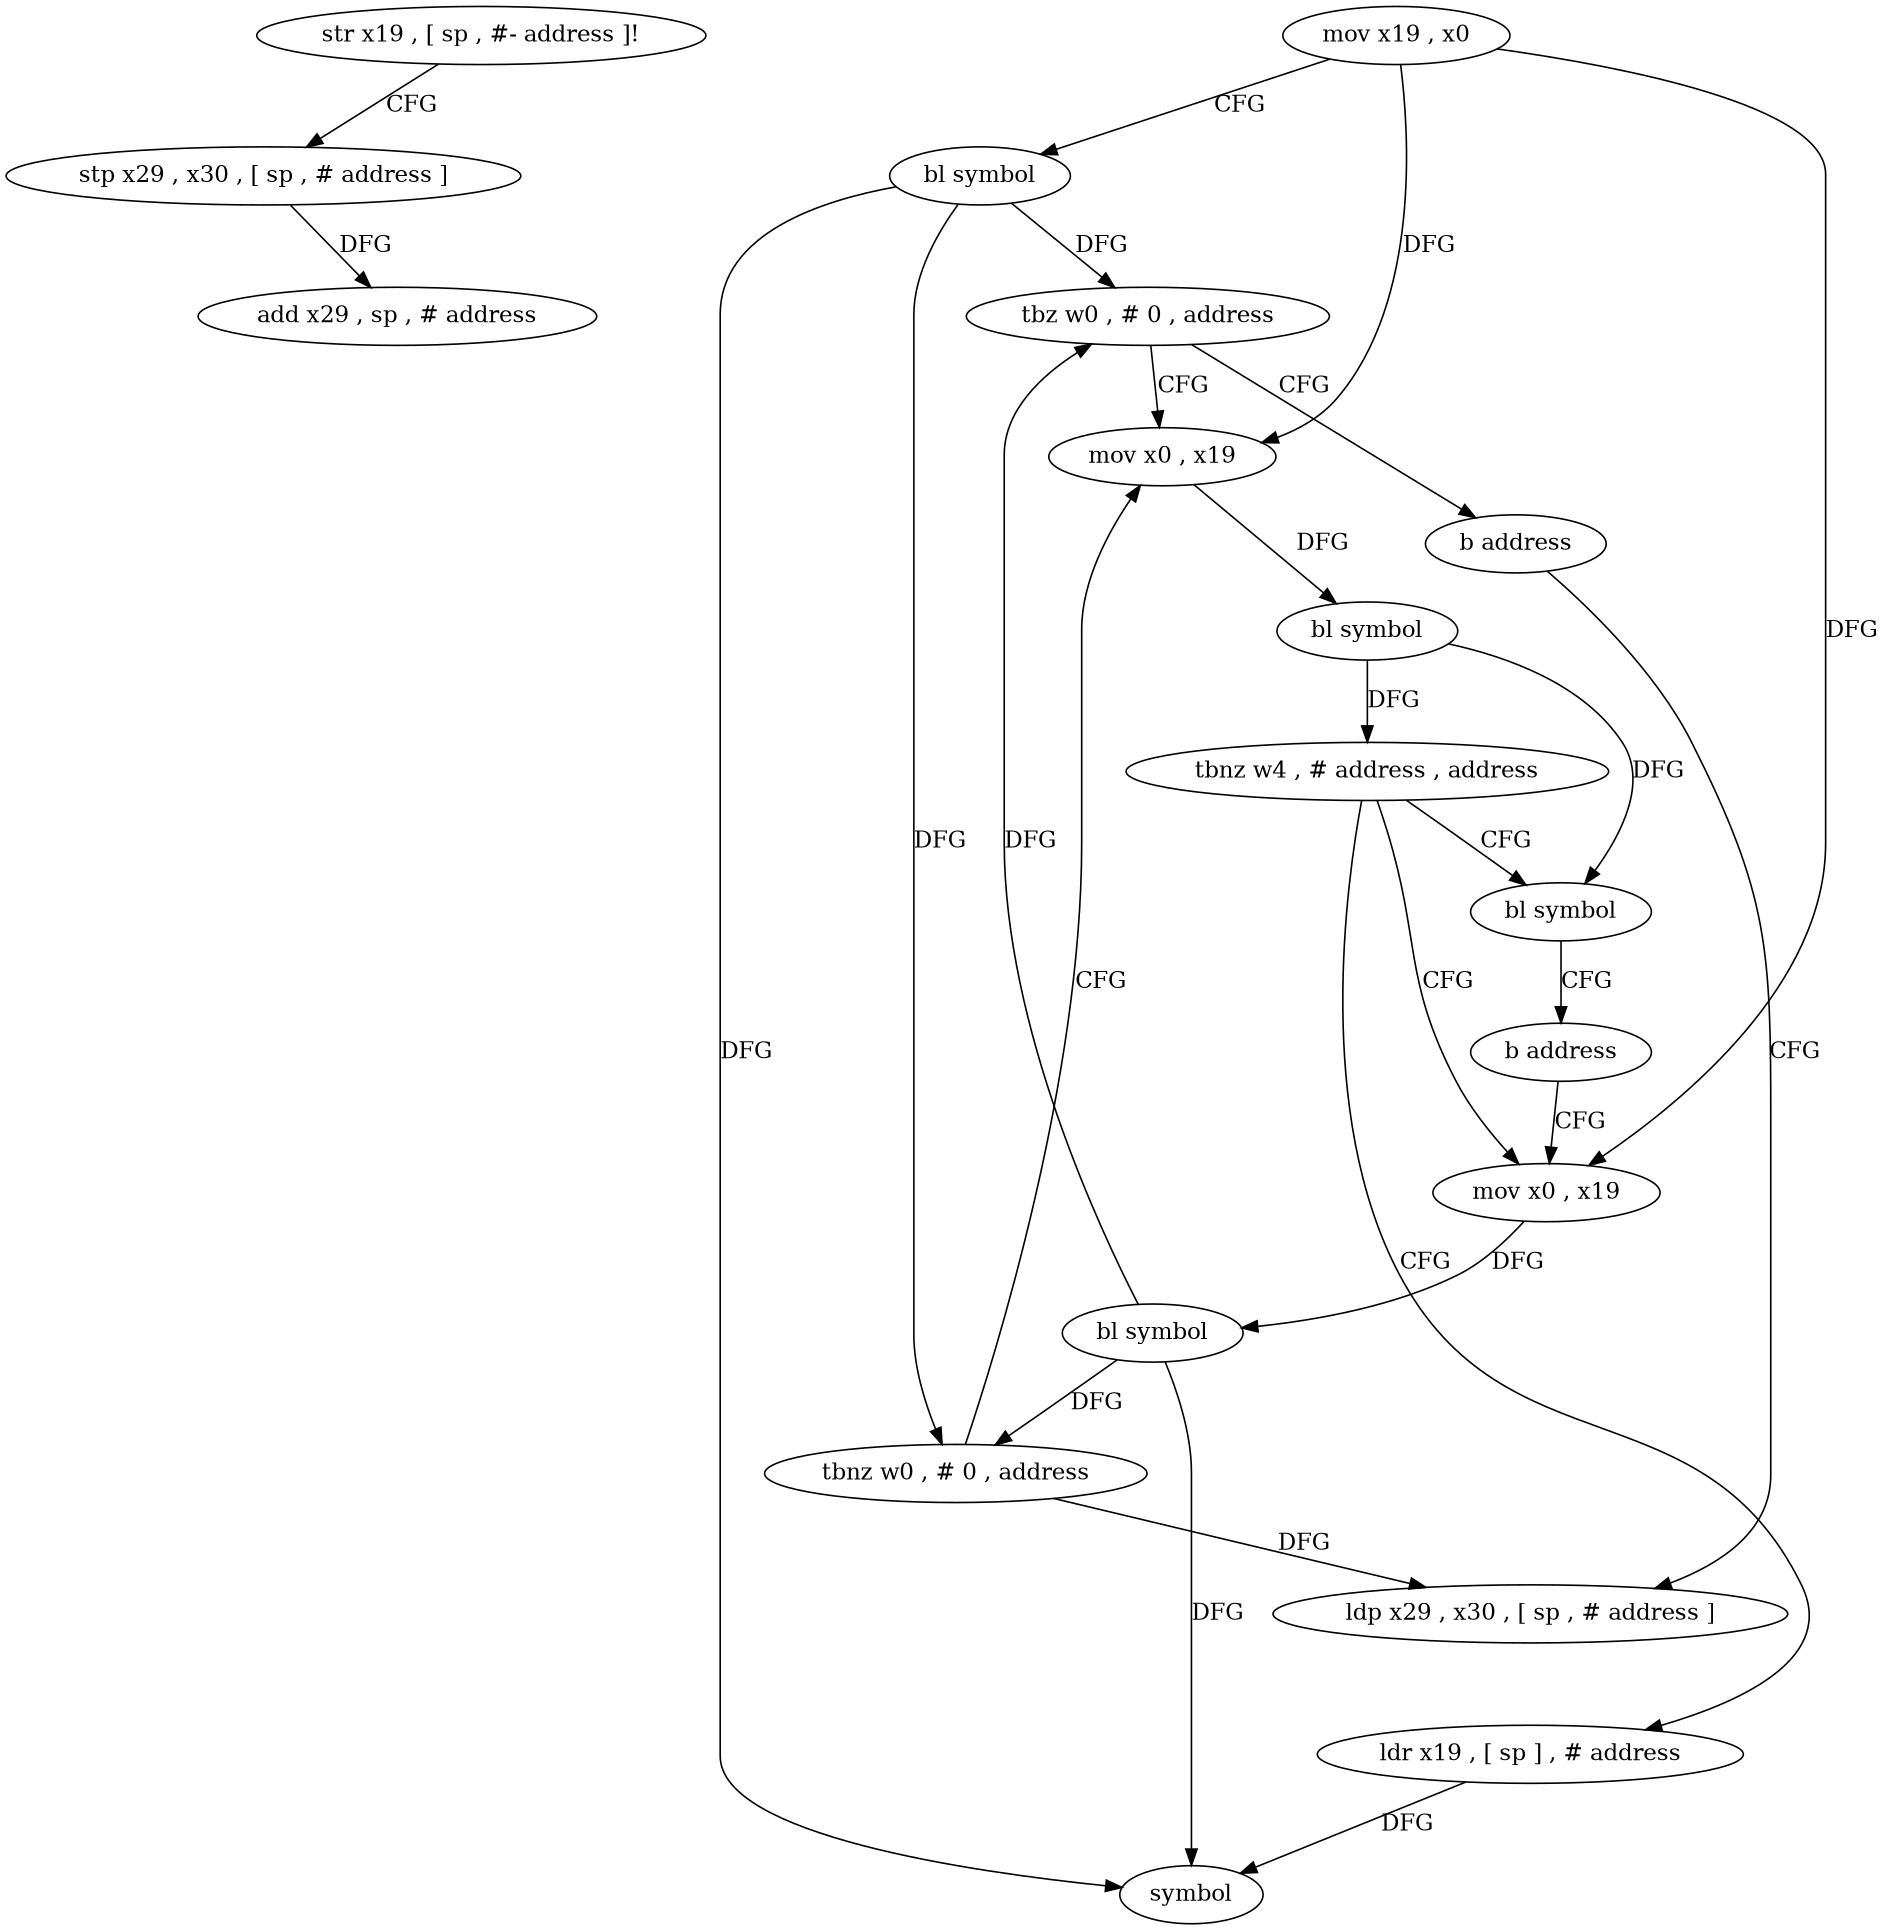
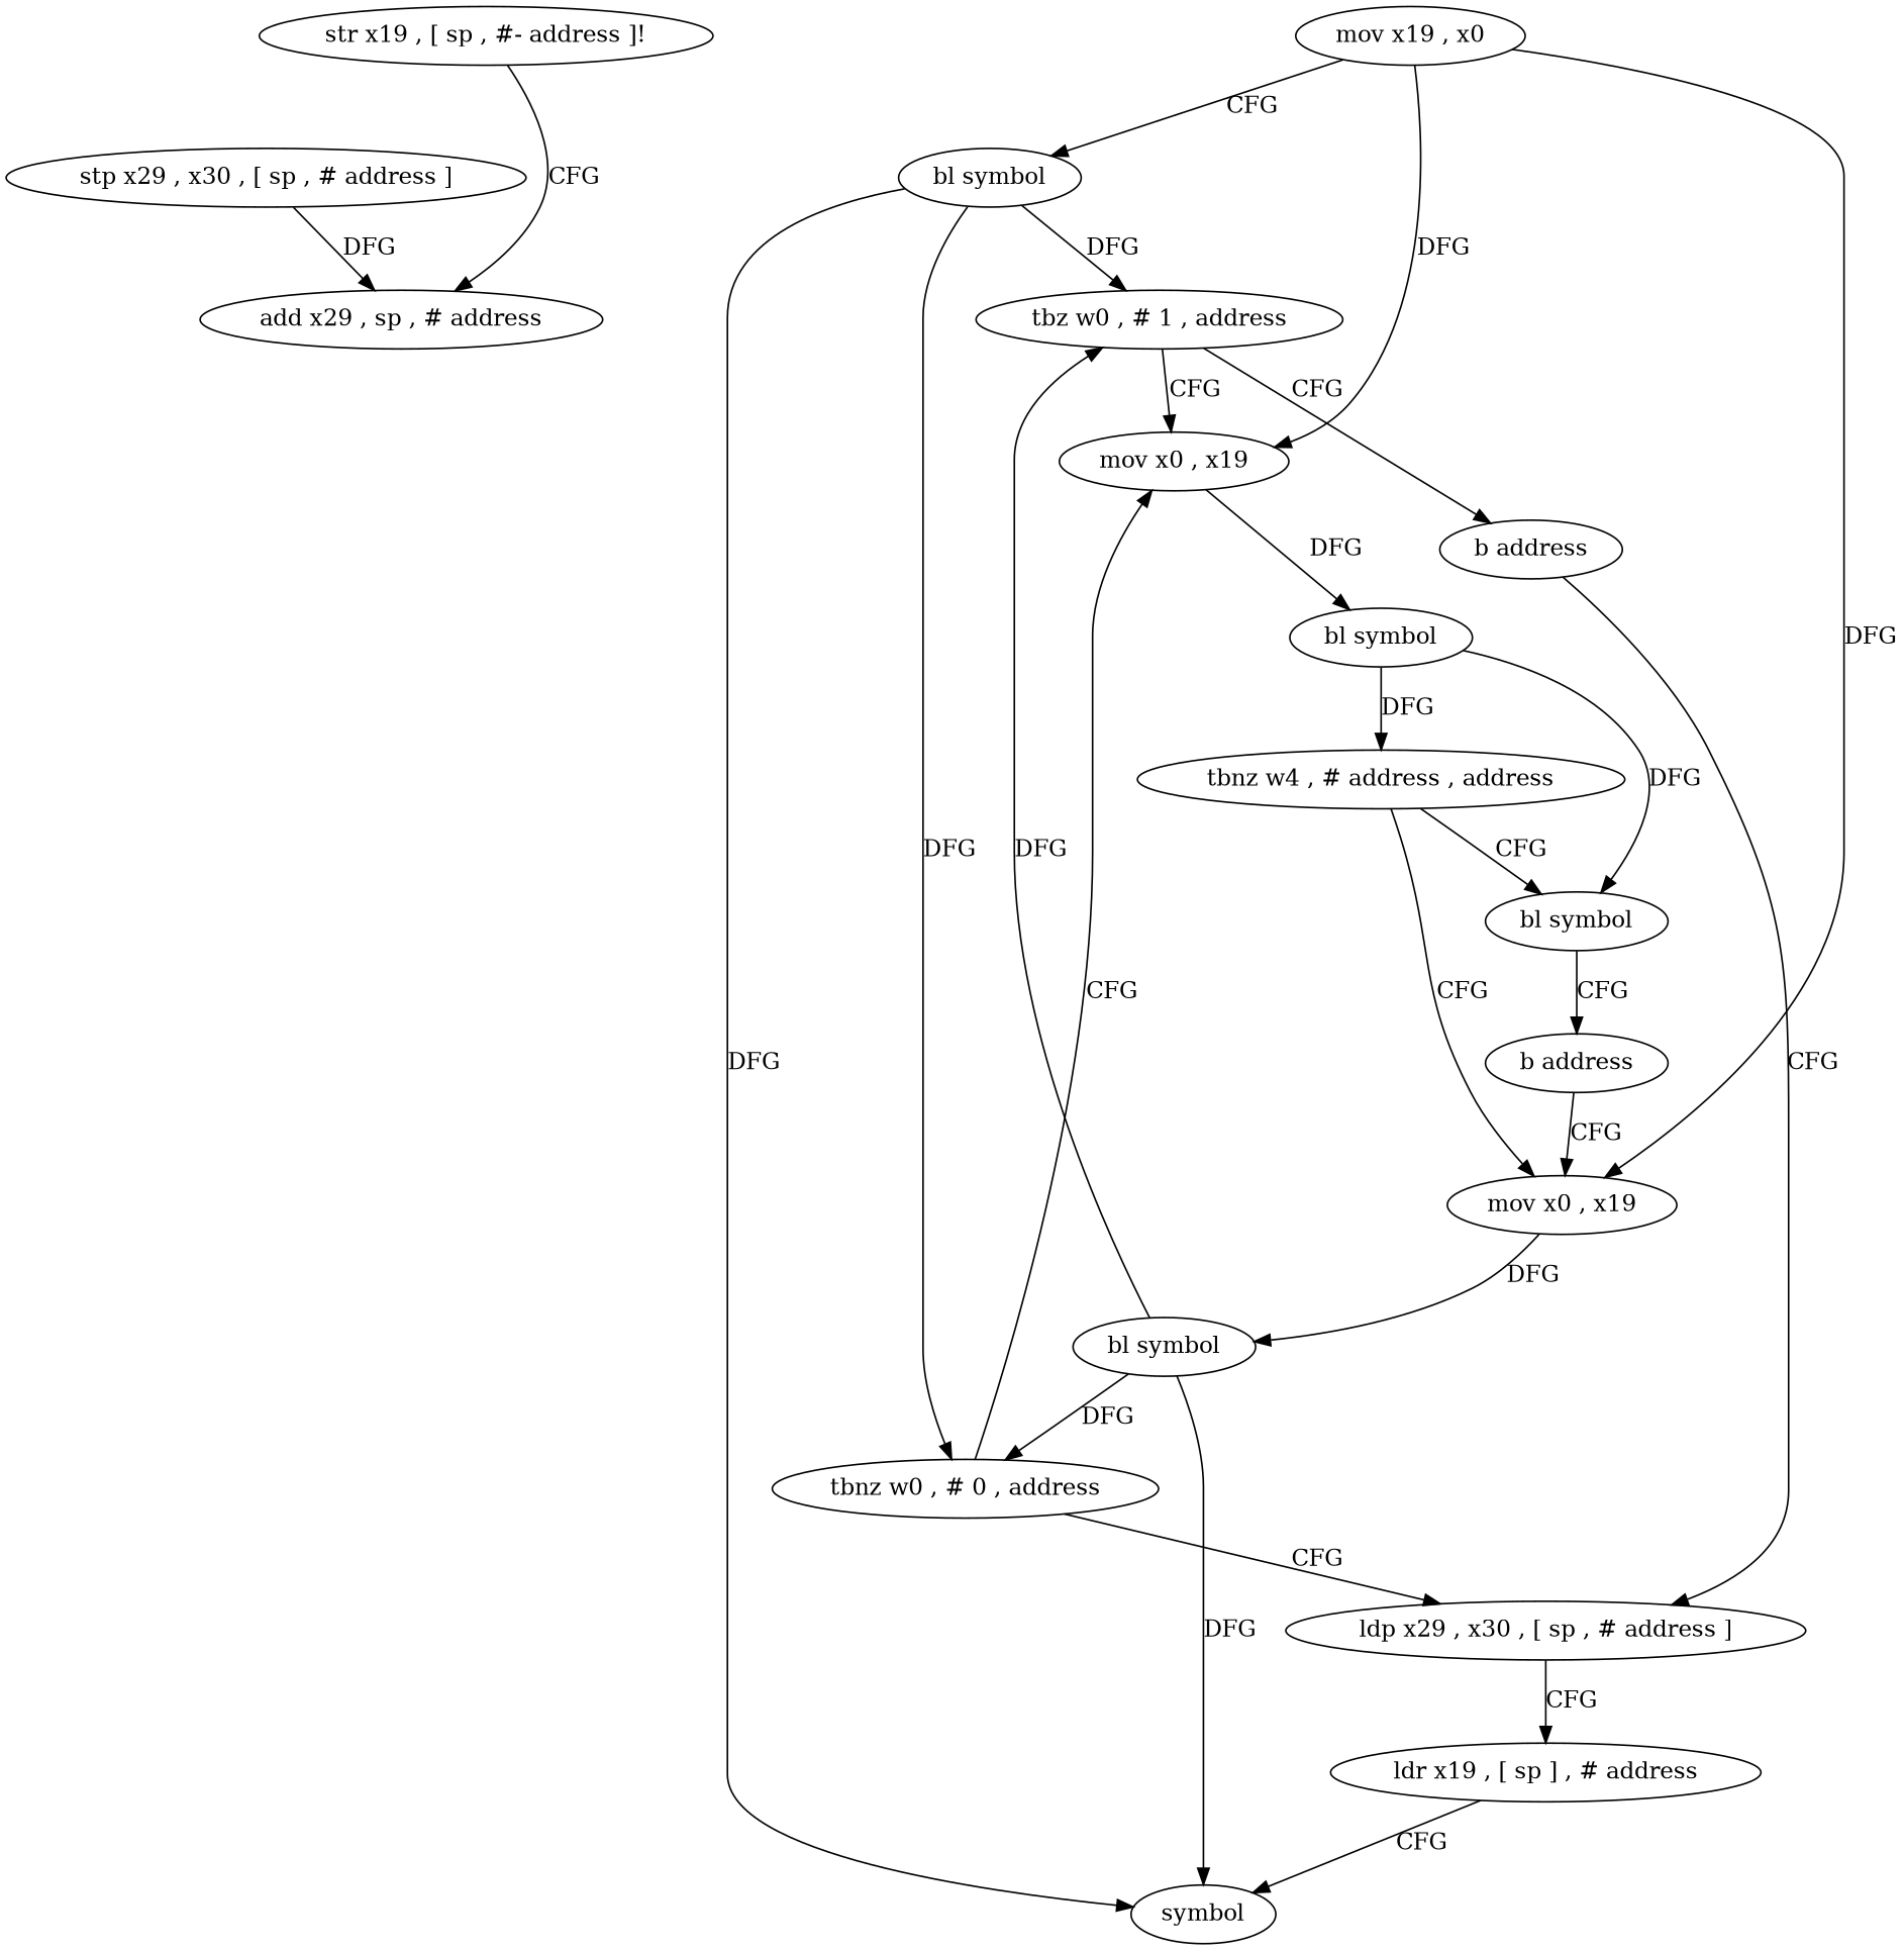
  digraph {
    n1 [label="str x19 , [ sp , #- address ]!"]
    n2 [label="stp x29 , x30 , [ sp , # address ]"]
    n3 [label="add x29 , sp , # address"]
    n4 [label="mov x19 , x0"]
    n5 [label="bl symbol"]
    n6 [label="mov x0 , x19"]
    n7 [label="mov x0 , x19"]
-   n8 [label="tbz w0 , # 0 , address"]
+   n8 [label="tbz w0 , # 1 , address"]
    n9 [label="tbnz w0 , # 0 , address"]
    n10 [label=symbol]
    n11 [label="bl symbol"]
    n12 [label="bl symbol"]
    n13 [label="b address"]
    n14 [label="ldp x29 , x30 , [ sp , # address ]"]
    n15 [label="tbnz w4 , # address , address"]
    n16 [label="bl symbol"]
    n17 [label="ldr x19 , [ sp ] , # address"]
    n18 [label="b address"]
-   n1 -> n2 [label=CFG]
+   n1 -> n3 [label=CFG]
    n2 -> n3 [label=DFG]
    n4 -> n5 [label=CFG]
    n4 -> n6 [label=DFG]
    n4 -> n7 [label=DFG]
    n5 -> n8 [label=DFG]
    n5 -> n9 [label=DFG]
    n5 -> n10 [label=DFG]
    n6 -> n11 [label=DFG]
    n7 -> n12 [label=DFG]
    n8 -> n6 [label=CFG]
    n8 -> n13 [label=CFG]
    n9 -> n6 [label=CFG]
-   n9 -> n14 [label=DFG]
+   n9 -> n14 [label=CFG]
    n11 -> n15 [label=DFG]
    n11 -> n16 [label=DFG]
    n12 -> n8 [label=DFG]
    n12 -> n9 [label=DFG]
    n12 -> n10 [label=DFG]
    n13 -> n14 [label=CFG]
-   n15 -> n17 [label=CFG]
+   n14 -> n17 [label=CFG]
    n15 -> n7 [label=CFG]
    n15 -> n16 [label=CFG]
    n16 -> n18 [label=CFG]
-   n17 -> n10 [label=DFG]
+   n17 -> n10 [label=CFG]
    n18 -> n7 [label=CFG]
  }
